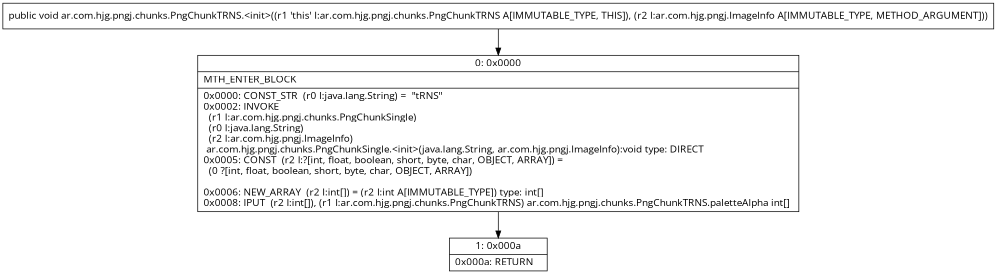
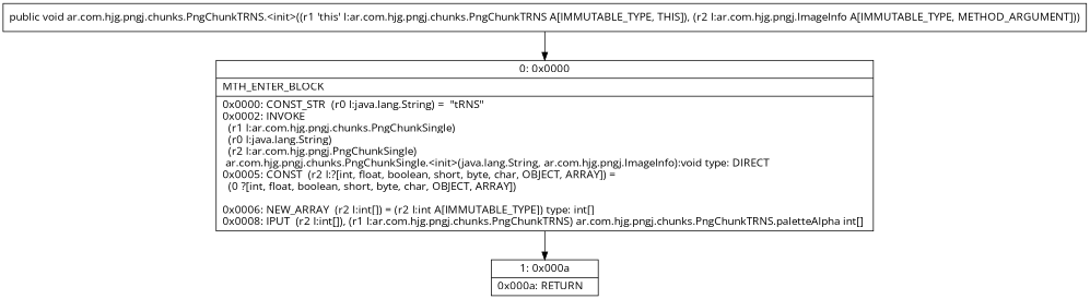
  digraph {
    fontname="Open Sans"
    node [shape=record fontname="Open Sans"]
    edge [fontname="Open Sans"]
-   n1 [label="{0\:\ 0x0000|MTH_ENTER_BLOCK\l|0x0000: CONST_STR  (r0 I:java.lang.String) =  \"tRNS\" \l0x0002: INVOKE  \l  (r1 I:ar.com.hjg.pngj.chunks.PngChunkSingle)\l  (r0 I:java.lang.String)\l  (r2 I:ar.com.hjg.pngj.ImageInfo)\l ar.com.hjg.pngj.chunks.PngChunkSingle.\<init\>(java.lang.String, ar.com.hjg.pngj.ImageInfo):void type: DIRECT \l0x0005: CONST  (r2 I:?[int, float, boolean, short, byte, char, OBJECT, ARRAY]) = \l  (0 ?[int, float, boolean, short, byte, char, OBJECT, ARRAY])\l \l0x0006: NEW_ARRAY  (r2 I:int[]) = (r2 I:int A[IMMUTABLE_TYPE]) type: int[] \l0x0008: IPUT  (r2 I:int[]), (r1 I:ar.com.hjg.pngj.chunks.PngChunkTRNS) ar.com.hjg.pngj.chunks.PngChunkTRNS.paletteAlpha int[] \l}"]
+   n1 [label="{0\:\ 0x0000|MTH_ENTER_BLOCK\l|0x0000: CONST_STR  (r0 I:java.lang.String) =  \"tRNS\" \l0x0002: INVOKE  \l  (r1 I:ar.com.hjg.pngj.chunks.PngChunkSingle)\l  (r0 I:java.lang.String)\l  (r2 I:ar.com.hjg.pngj.PngChunkSingle)\l ar.com.hjg.pngj.chunks.PngChunkSingle.\<init\>(java.lang.String, ar.com.hjg.pngj.ImageInfo):void type: DIRECT \l0x0005: CONST  (r2 I:?[int, float, boolean, short, byte, char, OBJECT, ARRAY]) = \l  (0 ?[int, float, boolean, short, byte, char, OBJECT, ARRAY])\l \l0x0006: NEW_ARRAY  (r2 I:int[]) = (r2 I:int A[IMMUTABLE_TYPE]) type: int[] \l0x0008: IPUT  (r2 I:int[]), (r1 I:ar.com.hjg.pngj.chunks.PngChunkTRNS) ar.com.hjg.pngj.chunks.PngChunkTRNS.paletteAlpha int[] \l}"]
    n2 [label="{1\:\ 0x000a|0x000a: RETURN   \l}"]
    n3 [label="{public void ar.com.hjg.pngj.chunks.PngChunkTRNS.\<init\>((r1 'this' I:ar.com.hjg.pngj.chunks.PngChunkTRNS A[IMMUTABLE_TYPE, THIS]), (r2 I:ar.com.hjg.pngj.ImageInfo A[IMMUTABLE_TYPE, METHOD_ARGUMENT])) }"]
    n1 -> n2
    n3 -> n1
  }
